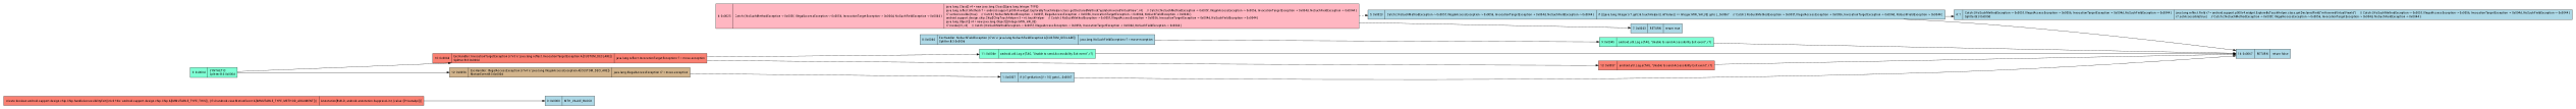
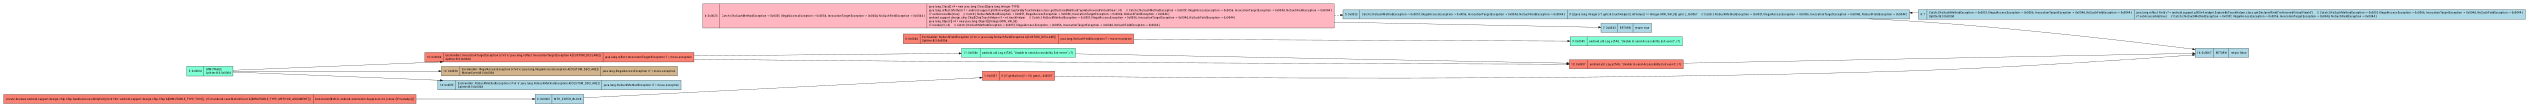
  digraph {
    fontname="Roboto Condensed"
    rankdir=LR
    node [fillcolor=lightblue fontname="Roboto Condensed" shape=record style=filled]
    edge [fontname="Roboto Condensed"]
-   n1 [label="{0\:\ 0x0000|MTH_VALUE_BLOCK\l}"]
-   n2 [label="{1\:\ 0x0007|if (r7.getAction() != 10) goto L_0x0067\l}"]
+   n1 [label="{0\:\ 0x0000|MTH_ENTER_BLOCK\l}"]
+   n2 [fillcolor=salmon label="{1\:\ 0x0007|if (r7.getAction() != 10) goto L_0x0067\l}"]
    n3 [label="{16\:\ 0x0067|RETURN\l|return false\l}"]
-   n4 [fillcolor=aquamarine label="{3\:\ 0x000d|SYNTHETIC\lSplitter:B:3:0x000d\l}"]
+   n4 [fillcolor=aquamarine label="{3\:\ 0x000d|IMMUTABLE\lSplitter:B:3:0x000d\l}"]
    n5 [fillcolor=salmon label="{10\:\ 0x004d|ExcHandler: InvocationTargetException (r7v5 'e' java.lang.reflect.InvocationTargetException A[CUSTOM_DECLARE])\lSplitter:B:3:0x000d\l|java.lang.reflect.InvocationTargetException r7 = move\-exception\l}"]
    n6 [fillcolor=tan label="{12\:\ 0x0056|ExcHandler: IllegalAccessException (r7v4 'e' java.lang.IllegalAccessException A[CUSTOM_DECLARE])\lMotionEvent:B:3:0x000d\l|java.lang.IllegalAccessException r7 = move\-exception\l}"]
+   n7 [label="{14\:\ 0x005f|ExcHandler: NoSuchMethodException (r7v3 'e' java.lang.NoSuchMethodException A[CUSTOM_DECLARE])\lSplitter:B:3:0x000d\l|java.lang.NoSuchMethodException r7 = move\-exception\l}"]
    n8 [label="{4\:\ ?|Catch:\{ NoSuchMethodException \-\> 0x005f, IllegalAccessException \-\> 0x0056, InvocationTargetException \-\> 0x004d, NoSuchFieldException \-\> 0x0044 \}\lSplitter:B:3:0x000d\l|java.lang.reflect.Field r7 = android.support.p000v4.widget.ExploreByTouchHelper.class.getDeclaredField(\"mHoveredVirtualViewId\")     \/\/ Catch:\{ NoSuchMethodException \-\> 0x005f, IllegalAccessException \-\> 0x0056, InvocationTargetException \-\> 0x004d, NoSuchFieldException \-\> 0x0044 \}\lr7.setAccessible(true)     \/\/ Catch:\{ NoSuchMethodException \-\> 0x005f, IllegalAccessException \-\> 0x0056, InvocationTargetException \-\> 0x004d, NoSuchFieldException \-\> 0x0044 \}\l}"]
    n9 [label="{5\:\ 0x0023|Catch:\{ NoSuchMethodException \-\> 0x005f, IllegalAccessException \-\> 0x0056, InvocationTargetException \-\> 0x004d, NoSuchFieldException \-\> 0x0044 \}\l|if (((java.lang.Integer) r7.get(r6.touchHelper)).intValue() == Integer.MIN_VALUE) goto L_0x0067     \/\/ Catch:\{ NoSuchMethodException \-\> 0x005f, IllegalAccessException \-\> 0x0056, InvocationTargetException \-\> 0x004d, NoSuchFieldException \-\> 0x0044 \}\l}"]
-   n10 [label="{8\:\ 0x0044|ExcHandler: NoSuchFieldException (r7v6 'e' java.lang.NoSuchFieldException A[CUSTOM_DECLARE])\lSplitter:B:3:0x000d\l|java.lang.NoSuchFieldException r7 = move\-exception\l}"]
+   n10 [fillcolor=salmon label="{8\:\ 0x0044|ExcHandler: NoSuchFieldException (r7v6 'e' java.lang.NoSuchFieldException A[CUSTOM_DECLARE])\lSplitter:B:3:0x000d\l|java.lang.NoSuchFieldException r7 = move\-exception\l}"]
    n11 [fillcolor=aquamarine label="{9\:\ 0x0045|android.util.Log.e(TAG, \"Unable to send Accessibility Exit event\", r7)\l}"]
    n12 [fillcolor=aquamarine label="{11\:\ 0x004e|android.util.Log.e(TAG, \"Unable to send Accessibility Exit event\", r7)\l}"]
    n13 [fillcolor=salmon label="{13\:\ 0x0057|android.util.Log.e(TAG, \"Unable to send Accessibility Exit event\", r7)\l}"]
    n14 [fillcolor=lightpink label="{6\:\ 0x0025|Catch:\{ NoSuchMethodException \-\> 0x005f, IllegalAccessException \-\> 0x0056, InvocationTargetException \-\> 0x004d, NoSuchFieldException \-\> 0x0044 \}\l|java.lang.Class[] r4 = new java.lang.Class[]\{java.lang.Integer.TYPE\}\ljava.lang.reflect.Method r7 = android.support.p000v4.widget.ExploreByTouchHelper.class.getDeclaredMethod(\"updateHoveredVirtualView\", r4)     \/\/ Catch:\{ NoSuchMethodException \-\> 0x005f, IllegalAccessException \-\> 0x0056, InvocationTargetException \-\> 0x004d, NoSuchFieldException \-\> 0x0044 \}\lr7.setAccessible(true)     \/\/ Catch:\{ NoSuchMethodException \-\> 0x005f, IllegalAccessException \-\> 0x0056, InvocationTargetException \-\> 0x004d, NoSuchFieldException \-\> 0x0044 \}\landroid.support.design.chip.Chip$ChipTouchHelper r3 = r6.touchHelper     \/\/ Catch:\{ NoSuchMethodException \-\> 0x005f, IllegalAccessException \-\> 0x0056, InvocationTargetException \-\> 0x004d, NoSuchFieldException \-\> 0x0044 \}\ljava.lang.Object[] r4 = new java.lang.Object[]\{Integer.MIN_VALUE\}\lr7.invoke(r3, r4)     \/\/ Catch:\{ NoSuchMethodException \-\> 0x005f, IllegalAccessException \-\> 0x0056, InvocationTargetException \-\> 0x004d, NoSuchFieldException \-\> 0x0044 \}\l}"]
    n15 [label="{7\:\ 0x0043|RETURN\l|return true\l}"]
    n16 [fillcolor=salmon label="{private boolean android.support.design.chip.Chip.handleAccessibilityExit((r6v0 'this' android.support.design.chip.Chip A[IMMUTABLE_TYPE, THIS]), (r7v0 android.view.MotionEvent A[IMMUTABLE_TYPE, METHOD_ARGUMENT]))  | Annotation[BUILD, android.annotation.SuppressLint, \{value=[PrivateApi]\}]\l}"]
-   n6 -> n2
+   n1 -> n2
    n2 -> n3
    n4 -> n5
    n4 -> n6
+   n4 -> n7
    n5 -> n12
    n5 -> n13
-   n9 -> n8
+   n8 -> n9
    n9 -> n3
    n10 -> n11
-   n11 -> n3
-   n12 -> n3
+   n12 -> n13
    n13 -> n3
    n14 -> n9 [style=dashed]
    n14 -> n15
    n16 -> n1
  }
